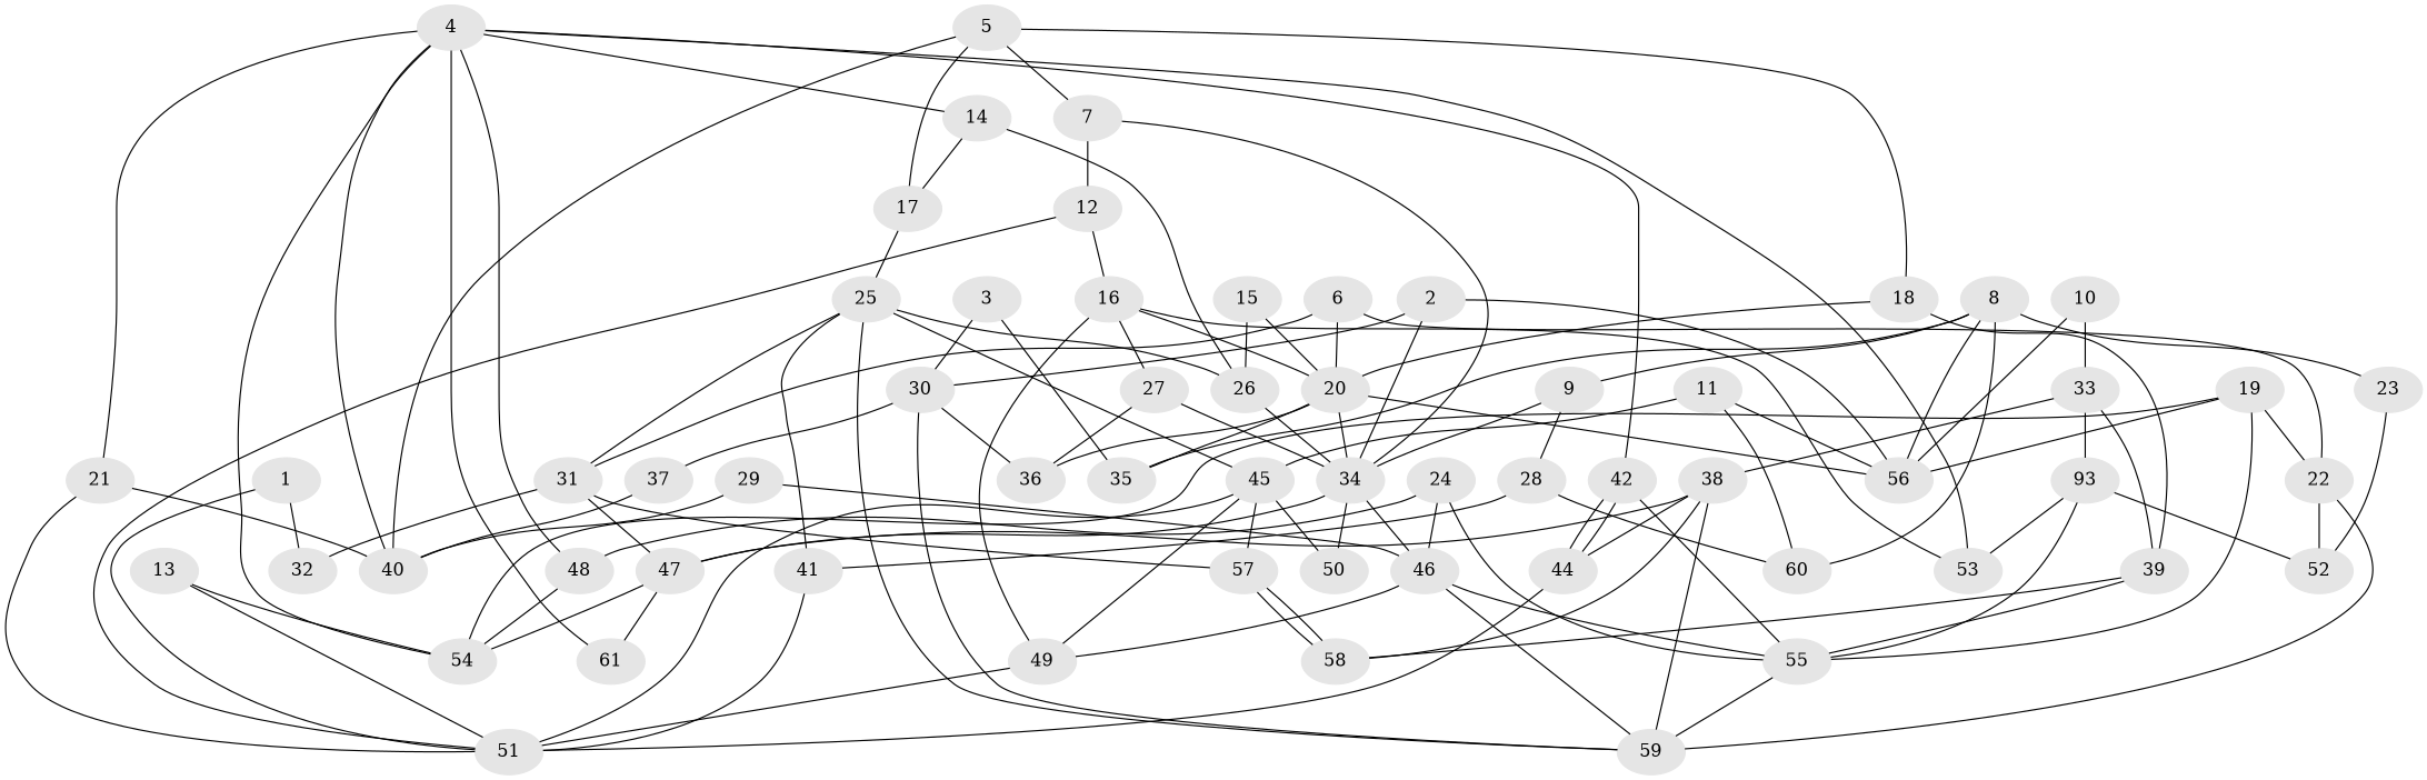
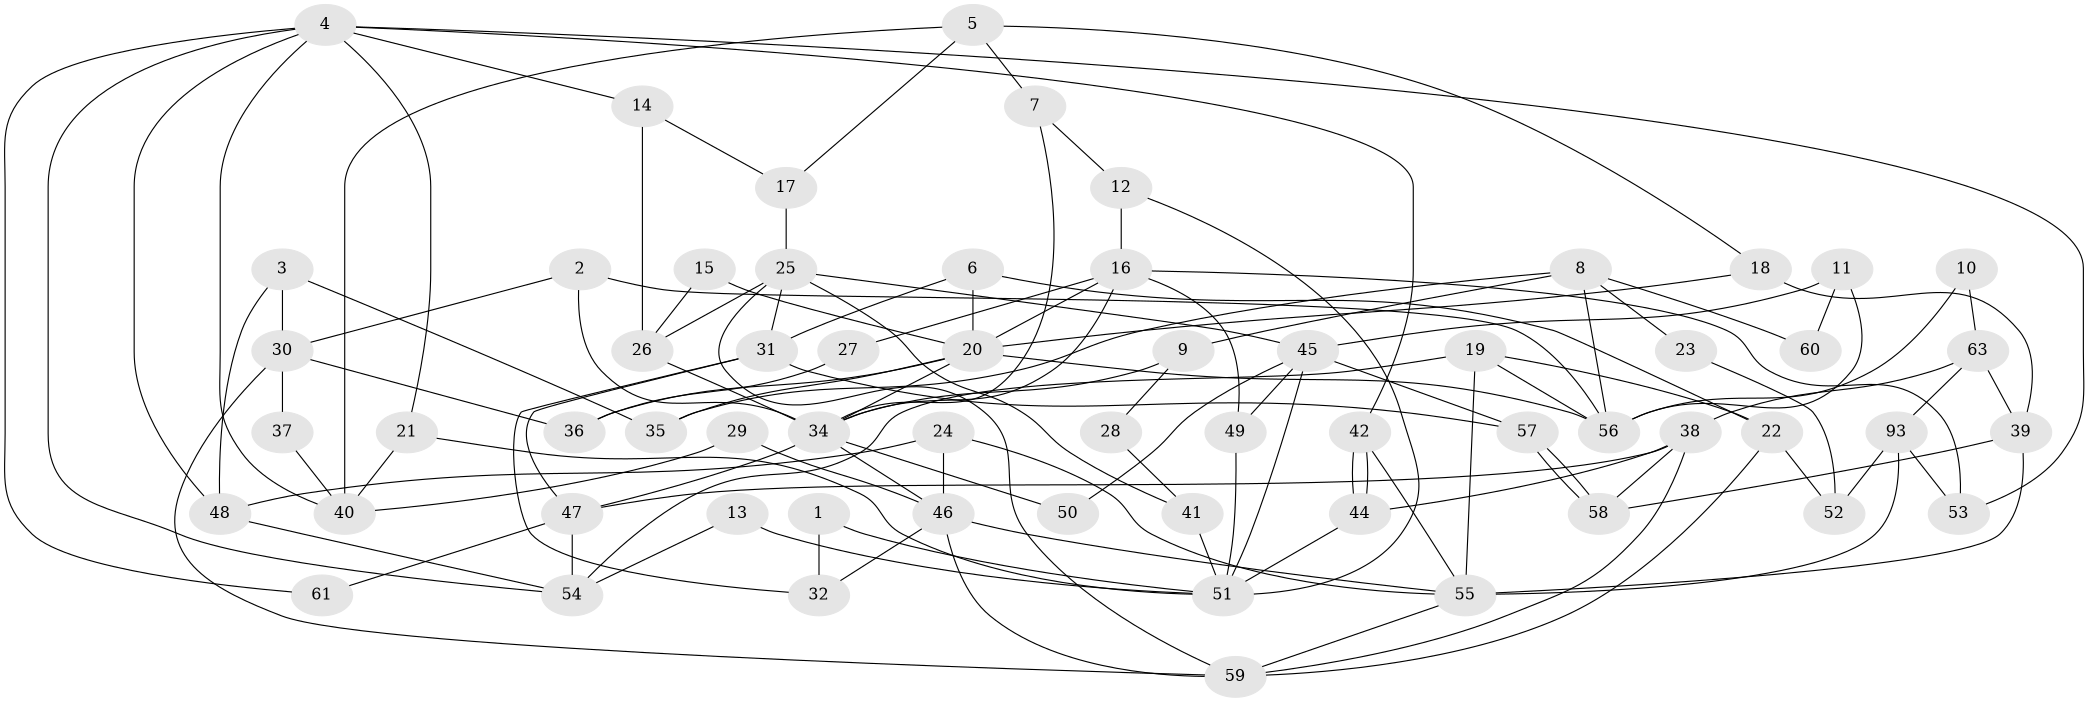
  graph {
    node [color=gray90 style=filled]
    1
    32
    51
    2
    30
    34
    56
    36
    59
    37
    46
    47
    50
    3
    35
    48
    54
    4
    14
    21
    40
    42
    53
    61
    17
    26
    55
    44
    5
    7
    18
    12
    25
    20
    39
    6
    22
    31
    52
    57
    16
    8
    9
    23
    60
    28
    41
    10
-   33
+   33 [label=63]
    38
    n51 [label=93]
    11
    45
    49
    27
    13
    15
    58
    19
    24
    29
    1 -- 32
    1 -- 51
    2 -- 30
    2 -- 34
    2 -- 56
    30 -- 36
    30 -- 59
    30 -- 37
    34 -- 46
    34 -- 47
    34 -- 50
    37 -- 40
    46 -- 59
    46 -- 55
-   46 -- 49
+   46 -- 32
    47 -- 54
    47 -- 61
    3 -- 30
    3 -- 35
+   3 -- 48
    48 -- 54
    4 -- 48
    4 -- 54
    4 -- 14
    4 -- 21
    4 -- 40
    4 -- 42
    4 -- 53
    4 -- 61
    14 -- 17
    14 -- 26
    21 -- 51
    21 -- 40
    42 -- 55
    42 -- 44
    42 -- 44
    17 -- 25
    26 -- 34
    55 -- 59
    44 -- 51
    5 -- 40
    5 -- 17
    5 -- 7
    5 -- 18
    7 -- 34
    7 -- 12
    18 -- 20
    18 -- 39
    12 -- 51
    12 -- 16
    25 -- 59
    25 -- 26
    25 -- 31
    25 -- 41
    25 -- 45
    20 -- 34
    20 -- 56
    20 -- 36
    20 -- 35
    39 -- 55
    39 -- 58
    6 -- 20
    6 -- 22
    6 -- 31
    22 -- 59
    22 -- 52
    31 -- 32
    31 -- 47
    31 -- 57
    57 -- 58
    57 -- 58
    16 -- 53
    16 -- 20
    16 -- 49
    16 -- 27
    8 -- 56
    8 -- 35
    8 -- 9
    8 -- 23
    8 -- 60
    9 -- 34
    9 -- 28
    23 -- 52
-   28 -- 60
    28 -- 41
    41 -- 51
    10 -- 56
    10 -- 33
    33 -- 39
    33 -- 38
    33 -- n51
    38 -- 59
    38 -- 47
    38 -- 44
    38 -- 58
    n51 -- 53
    n51 -- 55
    n51 -- 52
    11 -- 56
    11 -- 60
    11 -- 45
    45 -- 51
    45 -- 50
    45 -- 57
    45 -- 49
    49 -- 51
-   27 -- 34
+   16 -- 34
    27 -- 36
    13 -- 51
    13 -- 54
    15 -- 26
    15 -- 20
    19 -- 56
    19 -- 54
    19 -- 55
    19 -- 22
    24 -- 46
    24 -- 48
    24 -- 55
    29 -- 46
    29 -- 40
  }
